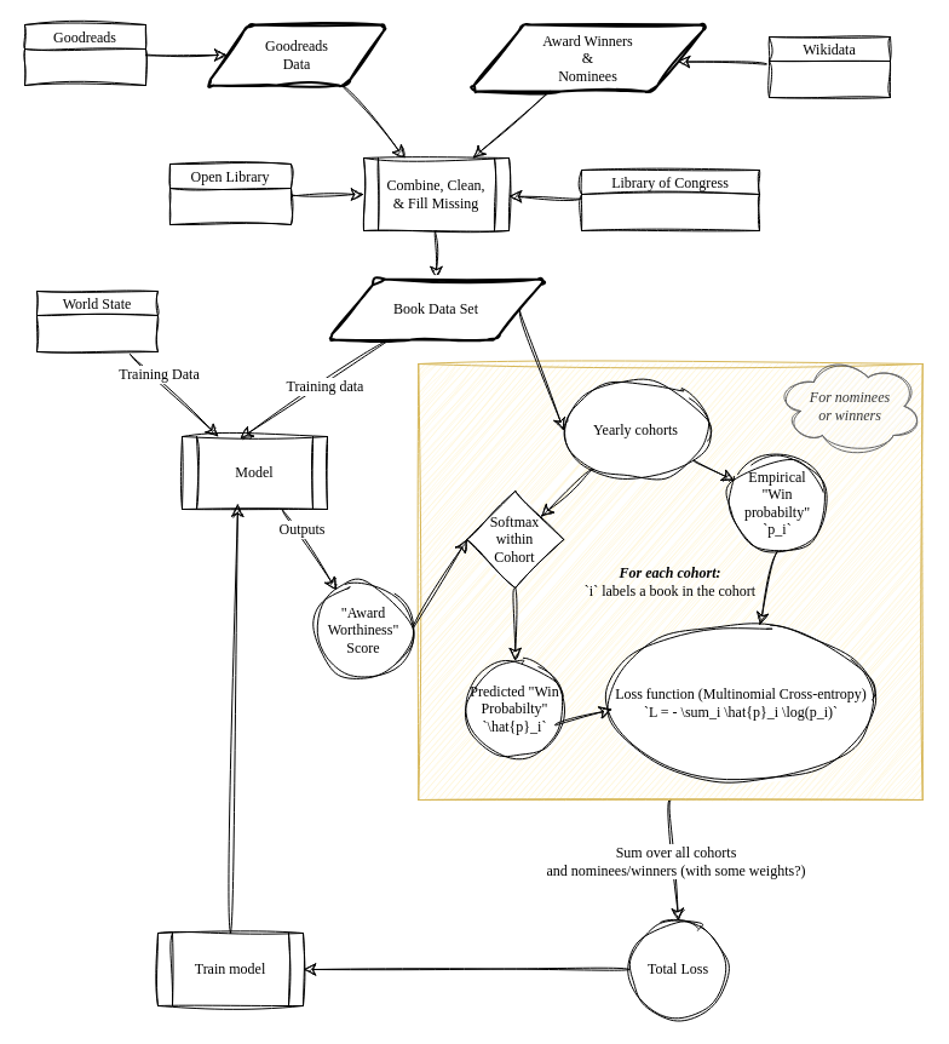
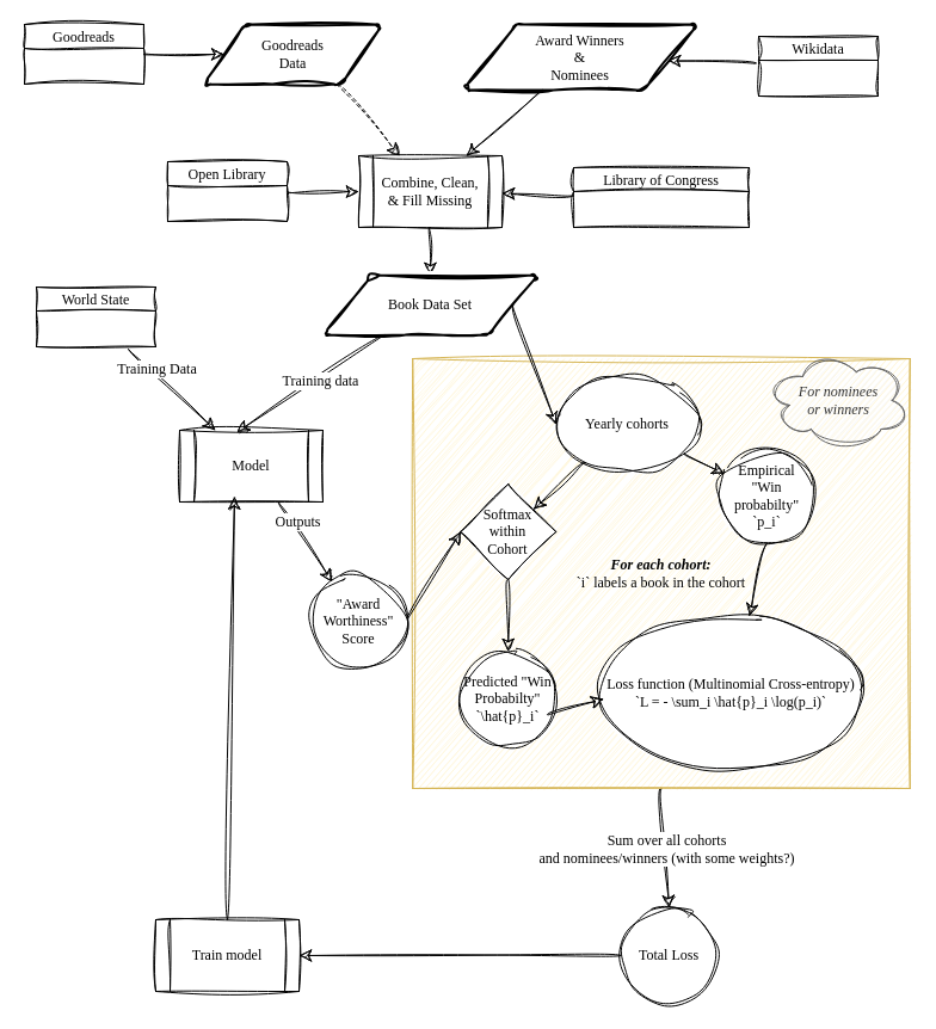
  <mxCell id="0" />
  <mxCell id="1" parent="0" />
  <mxCell id="2" style="edgeStyle=none;curved=1;rounded=0;sketch=1;hachureGap=4;jiggle=2;curveFitting=1;orthogonalLoop=1;jettySize=auto;html=1;exitX=0.5;exitY=1;exitDx=0;exitDy=0;fontFamily=Architects Daughter;fontSource=https%3A%2F%2Ffonts.googleapis.com%2Fcss%3Ffamily%3DArchitects%2BDaughter;fontSize=12;startSize=8;endSize=8;entryX=0.5;entryY=0;entryDx=0;entryDy=0;" edge="1" parent="1" source="4" target="43"><mxGeometry relative="1" as="geometry"><mxPoint x="688" y="710" as="targetPoint" /></mxGeometry></mxCell>
  <mxCell id="3" value="Sum over all cohorts&lt;div&gt;and nominees/winners (with some weights?)&lt;/div&gt;" style="edgeLabel;html=1;align=center;verticalAlign=middle;resizable=0;points=[];fontSize=12;sketch=1;hachureGap=4;jiggle=2;curveFitting=1;fontFamily=Architects Daughter;fontSource=https%3A%2F%2Ffonts.googleapis.com%2Fcss%3Ffamily%3DArchitects%2BDaughter;" vertex="1" connectable="0" parent="2"><mxGeometry x="0.011" y="1" relative="1" as="geometry"><mxPoint as="offset" /></mxGeometry></mxCell>
  <mxCell id="4" value="&lt;i&gt;&lt;b&gt;For each cohort:&lt;/b&gt;&lt;/i&gt;&lt;div&gt;`i` labels a book in the cohort&lt;/div&gt;" style="whiteSpace=wrap;html=1;aspect=fixed;sketch=1;hachureGap=4;jiggle=2;curveFitting=1;fontFamily=Architects Daughter;fontSource=https%3A%2F%2Ffonts.googleapis.com%2Fcss%3Ffamily%3DArchitects%2BDaughter;container=1;fillColor=#fff2cc;strokeColor=#d6b656;glass=0;" vertex="1" parent="1"><mxGeometry x="345.25" y="300" width="416.5" height="360" as="geometry" /></mxCell>
  <mxCell id="5" value="Softmax&lt;div&gt;within&lt;/div&gt;&lt;div&gt;Cohort&lt;/div&gt;" style="rhombus;whiteSpace=wrap;html=1;sketch=1;hachureGap=4;jiggle=2;curveFitting=1;fontFamily=Architects Daughter;fontSource=https%3A%2F%2Ffonts.googleapis.com%2Fcss%3Ffamily%3DArchitects%2BDaughter;" vertex="1" parent="4"><mxGeometry x="40" y="105" width="80" height="80" as="geometry" /></mxCell>
  <mxCell id="6" value="Loss function (Multinomial Cross-entropy)&lt;div&gt;&lt;div&gt;`L = - \sum_i \hat{p}_i \log(p_i)`&lt;/div&gt;&lt;/div&gt;" style="ellipse;whiteSpace=wrap;html=1;sketch=1;hachureGap=4;jiggle=2;curveFitting=1;fontFamily=Architects Daughter;fontSource=https%3A%2F%2Ffonts.googleapis.com%2Fcss%3Ffamily%3DArchitects%2BDaughter;" vertex="1" parent="4"><mxGeometry x="156.5" y="215" width="220" height="130" as="geometry" /></mxCell>
  <mxCell id="7" value="Predicted &quot;Win Probabilty&quot;&lt;div&gt;`\hat{p}_i`&lt;/div&gt;" style="ellipse;whiteSpace=wrap;html=1;aspect=fixed;sketch=1;hachureGap=4;jiggle=2;curveFitting=1;fontFamily=Architects Daughter;fontSource=https%3A%2F%2Ffonts.googleapis.com%2Fcss%3Ffamily%3DArchitects%2BDaughter;" vertex="1" parent="4"><mxGeometry x="40" y="245" width="80" height="80" as="geometry" /></mxCell>
  <mxCell id="8" style="edgeStyle=none;curved=1;rounded=0;sketch=1;hachureGap=4;jiggle=2;curveFitting=1;orthogonalLoop=1;jettySize=auto;html=1;exitX=0.913;exitY=0.669;exitDx=0;exitDy=0;fontFamily=Architects Daughter;fontSource=https%3A%2F%2Ffonts.googleapis.com%2Fcss%3Ffamily%3DArchitects%2BDaughter;fontSize=12;startSize=8;endSize=8;exitPerimeter=0;" edge="1" parent="4" source="7"><mxGeometry relative="1" as="geometry"><mxPoint x="160" y="285" as="targetPoint" /></mxGeometry></mxCell>
  <mxCell id="9" value="Empirical&lt;div&gt;&quot;Win probabilty&quot;&lt;/div&gt;&lt;div&gt;`p_i`&lt;/div&gt;" style="ellipse;whiteSpace=wrap;html=1;aspect=fixed;sketch=1;hachureGap=4;jiggle=2;curveFitting=1;fontFamily=Architects Daughter;fontSource=https%3A%2F%2Ffonts.googleapis.com%2Fcss%3Ffamily%3DArchitects%2BDaughter;" vertex="1" parent="4"><mxGeometry x="256.5" y="75" width="80" height="80" as="geometry" /></mxCell>
  <mxCell id="10" style="edgeStyle=none;curved=1;rounded=0;sketch=1;hachureGap=4;jiggle=2;curveFitting=1;orthogonalLoop=1;jettySize=auto;html=1;exitX=0.5;exitY=1;exitDx=0;exitDy=0;fontFamily=Architects Daughter;fontSource=https%3A%2F%2Ffonts.googleapis.com%2Fcss%3Ffamily%3DArchitects%2BDaughter;fontSize=12;startSize=8;endSize=8;" edge="1" parent="4" source="9" target="6"><mxGeometry relative="1" as="geometry" /></mxCell>
  <mxCell id="11" value="Yearly cohorts" style="ellipse;whiteSpace=wrap;html=1;sketch=1;hachureGap=4;jiggle=2;curveFitting=1;fontFamily=Architects Daughter;fontSource=https%3A%2F%2Ffonts.googleapis.com%2Fcss%3Ffamily%3DArchitects%2BDaughter;" vertex="1" parent="4"><mxGeometry x="120" y="15" width="120" height="80" as="geometry" /></mxCell>
  <mxCell id="12" style="edgeStyle=none;curved=1;rounded=0;sketch=1;hachureGap=4;jiggle=2;curveFitting=1;orthogonalLoop=1;jettySize=auto;html=1;entryX=0.5;entryY=0;entryDx=0;entryDy=0;fontFamily=Architects Daughter;fontSource=https%3A%2F%2Ffonts.googleapis.com%2Fcss%3Ffamily%3DArchitects%2BDaughter;fontSize=12;startSize=8;endSize=8;" edge="1" parent="4" source="5" target="7"><mxGeometry relative="1" as="geometry" /></mxCell>
  <mxCell id="13" style="edgeStyle=none;curved=1;rounded=0;sketch=1;hachureGap=4;jiggle=2;curveFitting=1;orthogonalLoop=1;jettySize=auto;html=1;fontFamily=Architects Daughter;fontSource=https%3A%2F%2Ffonts.googleapis.com%2Fcss%3Ffamily%3DArchitects%2BDaughter;fontSize=12;startSize=8;endSize=8;" edge="1" parent="4" source="11" target="5"><mxGeometry relative="1" as="geometry" /></mxCell>
  <mxCell id="14" style="edgeStyle=none;curved=1;rounded=0;sketch=1;hachureGap=4;jiggle=2;curveFitting=1;orthogonalLoop=1;jettySize=auto;html=1;fontFamily=Architects Daughter;fontSource=https%3A%2F%2Ffonts.googleapis.com%2Fcss%3Ffamily%3DArchitects%2BDaughter;fontSize=12;startSize=8;endSize=8;" edge="1" parent="4" source="11" target="9"><mxGeometry relative="1" as="geometry" /></mxCell>
  <mxCell id="15" value="&lt;i&gt;For nominees&lt;/i&gt;&lt;div&gt;&lt;i&gt;or winners&lt;/i&gt;&lt;/div&gt;" style="ellipse;shape=cloud;whiteSpace=wrap;html=1;sketch=1;hachureGap=4;jiggle=2;curveFitting=1;fontFamily=Architects Daughter;fontSource=https%3A%2F%2Ffonts.googleapis.com%2Fcss%3Ffamily%3DArchitects%2BDaughter;fillColor=#f5f5f5;fontColor=#333333;strokeColor=#666666;shadow=0;" vertex="1" parent="4"><mxGeometry x="296.5" y="-5" width="120" height="80" as="geometry" /></mxCell>
- <mxCell id="16" style="edgeStyle=none;curved=1;rounded=0;sketch=1;hachureGap=4;jiggle=2;curveFitting=1;orthogonalLoop=1;jettySize=auto;html=1;exitX=0.75;exitY=1;exitDx=0;exitDy=0;fontFamily=Architects Daughter;fontSource=https%3A%2F%2Ffonts.googleapis.com%2Fcss%3Ffamily%3DArchitects%2BDaughter;fontSize=12;startSize=8;endSize=8;" edge="1" parent="1" source="17" target="29"><mxGeometry relative="1" as="geometry" /></mxCell>
+ <mxCell id="16" style="edgeStyle=none;curved=1;rounded=0;sketch=1;hachureGap=4;jiggle=2;curveFitting=1;orthogonalLoop=1;jettySize=auto;html=1;exitX=0.75;exitY=1;exitDx=0;exitDy=0;fontFamily=Architects Daughter;fontSource=https%3A%2F%2Ffonts.googleapis.com%2Fcss%3Ffamily%3DArchitects%2BDaughter;fontSize=12;startSize=8;endSize=8;dashed=1;" edge="1" parent="1" source="17" target="29"><mxGeometry relative="1" as="geometry" /></mxCell>
  <mxCell id="17" value="Goodreads&lt;div&gt;Data&lt;/div&gt;" style="shape=parallelogram;html=1;strokeWidth=2;perimeter=parallelogramPerimeter;whiteSpace=wrap;rounded=1;arcSize=12;size=0.23;sketch=1;hachureGap=4;jiggle=2;curveFitting=1;fontFamily=Architects Daughter;fontSource=https%3A%2F%2Ffonts.googleapis.com%2Fcss%3Ffamily%3DArchitects%2BDaughter;" vertex="1" parent="1"><mxGeometry x="170" y="20" width="150" height="50" as="geometry" /></mxCell>
  <mxCell id="18" style="edgeStyle=none;curved=1;rounded=0;sketch=1;hachureGap=4;jiggle=2;curveFitting=1;orthogonalLoop=1;jettySize=auto;html=1;fontFamily=Architects Daughter;fontSource=https%3A%2F%2Ffonts.googleapis.com%2Fcss%3Ffamily%3DArchitects%2BDaughter;fontSize=12;startSize=8;endSize=8;" edge="1" parent="1" source="19" target="17"><mxGeometry relative="1" as="geometry" /></mxCell>
  <mxCell id="19" value="Goodreads" style="swimlane;fontStyle=0;childLayout=stackLayout;horizontal=1;startSize=20;fillColor=#ffffff;horizontalStack=0;resizeParent=1;resizeParentMax=0;resizeLast=0;collapsible=0;marginBottom=0;swimlaneFillColor=#ffffff;sketch=1;hachureGap=4;jiggle=2;curveFitting=1;fontFamily=Architects Daughter;fontSource=https%3A%2F%2Ffonts.googleapis.com%2Fcss%3Ffamily%3DArchitects%2BDaughter;" vertex="1" parent="1"><mxGeometry x="20" y="20" width="100" height="50" as="geometry" /></mxCell>
  <mxCell id="20" style="edgeStyle=none;curved=1;rounded=0;sketch=1;hachureGap=4;jiggle=2;curveFitting=1;orthogonalLoop=1;jettySize=auto;html=1;fontFamily=Architects Daughter;fontSource=https%3A%2F%2Ffonts.googleapis.com%2Fcss%3Ffamily%3DArchitects%2BDaughter;fontSize=12;startSize=8;endSize=8;" edge="1" parent="1" source="21" target="29"><mxGeometry relative="1" as="geometry" /></mxCell>
  <mxCell id="21" value="Open Library" style="swimlane;fontStyle=0;childLayout=stackLayout;horizontal=1;startSize=20;fillColor=#ffffff;horizontalStack=0;resizeParent=1;resizeParentMax=0;resizeLast=0;collapsible=0;marginBottom=0;swimlaneFillColor=#ffffff;sketch=1;hachureGap=4;jiggle=2;curveFitting=1;fontFamily=Architects Daughter;fontSource=https%3A%2F%2Ffonts.googleapis.com%2Fcss%3Ffamily%3DArchitects%2BDaughter;" vertex="1" parent="1"><mxGeometry x="140" y="135" width="100" height="50" as="geometry" /></mxCell>
  <mxCell id="22" style="edgeStyle=none;curved=1;rounded=0;sketch=1;hachureGap=4;jiggle=2;curveFitting=1;orthogonalLoop=1;jettySize=auto;html=1;fontFamily=Architects Daughter;fontSource=https%3A%2F%2Ffonts.googleapis.com%2Fcss%3Ffamily%3DArchitects%2BDaughter;fontSize=12;startSize=8;endSize=8;" edge="1" parent="1" source="23" target="29"><mxGeometry relative="1" as="geometry" /></mxCell>
  <mxCell id="23" value="Library of Congress" style="swimlane;fontStyle=0;childLayout=stackLayout;horizontal=1;startSize=20;fillColor=#ffffff;horizontalStack=0;resizeParent=1;resizeParentMax=0;resizeLast=0;collapsible=0;marginBottom=0;swimlaneFillColor=#ffffff;sketch=1;hachureGap=4;jiggle=2;curveFitting=1;fontFamily=Architects Daughter;fontSource=https%3A%2F%2Ffonts.googleapis.com%2Fcss%3Ffamily%3DArchitects%2BDaughter;" vertex="1" parent="1"><mxGeometry x="480" y="140" width="147" height="50" as="geometry" /></mxCell>
  <mxCell id="24" style="edgeStyle=none;curved=1;rounded=0;sketch=1;hachureGap=4;jiggle=2;curveFitting=1;orthogonalLoop=1;jettySize=auto;html=1;entryX=0.75;entryY=0;entryDx=0;entryDy=0;fontFamily=Architects Daughter;fontSource=https%3A%2F%2Ffonts.googleapis.com%2Fcss%3Ffamily%3DArchitects%2BDaughter;fontSize=12;startSize=8;endSize=8;" edge="1" parent="1" source="25" target="29"><mxGeometry relative="1" as="geometry" /></mxCell>
  <mxCell id="25" value="Award Winners&lt;div&gt;&amp;amp;&lt;/div&gt;&lt;div&gt;Nominees&lt;/div&gt;" style="shape=parallelogram;html=1;strokeWidth=2;perimeter=parallelogramPerimeter;whiteSpace=wrap;rounded=1;arcSize=12;size=0.23;sketch=1;hachureGap=4;jiggle=2;curveFitting=1;fontFamily=Architects Daughter;fontSource=https%3A%2F%2Ffonts.googleapis.com%2Fcss%3Ffamily%3DArchitects%2BDaughter;" vertex="1" parent="1"><mxGeometry x="387" y="20" width="197" height="55" as="geometry" /></mxCell>
  <mxCell id="26" style="edgeStyle=none;curved=1;rounded=0;sketch=1;hachureGap=4;jiggle=2;curveFitting=1;orthogonalLoop=1;jettySize=auto;html=1;fontFamily=Architects Daughter;fontSource=https%3A%2F%2Ffonts.googleapis.com%2Fcss%3Ffamily%3DArchitects%2BDaughter;fontSize=12;startSize=8;endSize=8;" edge="1" parent="1" source="27" target="25"><mxGeometry relative="1" as="geometry" /></mxCell>
  <mxCell id="27" value="Wikidata" style="swimlane;fontStyle=0;childLayout=stackLayout;horizontal=1;startSize=20;fillColor=#ffffff;horizontalStack=0;resizeParent=1;resizeParentMax=0;resizeLast=0;collapsible=0;marginBottom=0;swimlaneFillColor=#ffffff;sketch=1;hachureGap=4;jiggle=2;curveFitting=1;fontFamily=Architects Daughter;fontSource=https%3A%2F%2Ffonts.googleapis.com%2Fcss%3Ffamily%3DArchitects%2BDaughter;" vertex="1" parent="1"><mxGeometry x="635" y="30" width="100" height="50" as="geometry" /></mxCell>
  <mxCell id="28" style="edgeStyle=none;curved=1;rounded=0;sketch=1;hachureGap=4;jiggle=2;curveFitting=1;orthogonalLoop=1;jettySize=auto;html=1;entryX=0.5;entryY=0;entryDx=0;entryDy=0;fontFamily=Architects Daughter;fontSource=https%3A%2F%2Ffonts.googleapis.com%2Fcss%3Ffamily%3DArchitects%2BDaughter;fontSize=12;startSize=8;endSize=8;" edge="1" parent="1" source="29" target="31"><mxGeometry relative="1" as="geometry" /></mxCell>
  <mxCell id="29" value="Combine, Clean,&lt;div&gt;&amp;amp; Fill Missing&lt;/div&gt;" style="shape=process;whiteSpace=wrap;html=1;backgroundOutline=1;sketch=1;hachureGap=4;jiggle=2;curveFitting=1;fontFamily=Architects Daughter;fontSource=https%3A%2F%2Ffonts.googleapis.com%2Fcss%3Ffamily%3DArchitects%2BDaughter;" vertex="1" parent="1"><mxGeometry x="300" y="130" width="120" height="60" as="geometry" /></mxCell>
  <mxCell id="30" style="edgeStyle=none;curved=1;rounded=0;sketch=1;hachureGap=4;jiggle=2;curveFitting=1;orthogonalLoop=1;jettySize=auto;html=1;exitX=1;exitY=0.5;exitDx=0;exitDy=0;entryX=0;entryY=0.5;entryDx=0;entryDy=0;fontFamily=Architects Daughter;fontSource=https%3A%2F%2Ffonts.googleapis.com%2Fcss%3Ffamily%3DArchitects%2BDaughter;fontSize=12;startSize=8;endSize=8;" edge="1" parent="1" source="31" target="11"><mxGeometry relative="1" as="geometry" /></mxCell>
  <mxCell id="31" value="Book Data Set" style="shape=parallelogram;html=1;strokeWidth=2;perimeter=parallelogramPerimeter;whiteSpace=wrap;rounded=1;arcSize=12;size=0.23;sketch=1;hachureGap=4;jiggle=2;curveFitting=1;fontFamily=Architects Daughter;fontSource=https%3A%2F%2Ffonts.googleapis.com%2Fcss%3Ffamily%3DArchitects%2BDaughter;" vertex="1" parent="1"><mxGeometry x="270" y="230" width="180" height="50" as="geometry" /></mxCell>
  <mxCell id="32" style="edgeStyle=none;curved=1;rounded=0;sketch=1;hachureGap=4;jiggle=2;curveFitting=1;orthogonalLoop=1;jettySize=auto;html=1;exitX=0.692;exitY=1.008;exitDx=0;exitDy=0;fontFamily=Architects Daughter;fontSource=https%3A%2F%2Ffonts.googleapis.com%2Fcss%3Ffamily%3DArchitects%2BDaughter;fontSize=12;startSize=8;endSize=8;exitPerimeter=0;" edge="1" parent="1" source="34" target="41"><mxGeometry relative="1" as="geometry" /></mxCell>
  <mxCell id="33" value="Outputs" style="edgeLabel;html=1;align=center;verticalAlign=middle;resizable=0;points=[];fontSize=12;sketch=1;hachureGap=4;jiggle=2;curveFitting=1;fontFamily=Architects Daughter;fontSource=https%3A%2F%2Ffonts.googleapis.com%2Fcss%3Ffamily%3DArchitects%2BDaughter;" vertex="1" connectable="0" parent="32"><mxGeometry x="-0.467" y="4" relative="1" as="geometry"><mxPoint y="1" as="offset" /></mxGeometry></mxCell>
  <mxCell id="34" value="Model" style="shape=process;whiteSpace=wrap;html=1;backgroundOutline=1;sketch=1;hachureGap=4;jiggle=2;curveFitting=1;fontFamily=Architects Daughter;fontSource=https%3A%2F%2Ffonts.googleapis.com%2Fcss%3Ffamily%3DArchitects%2BDaughter;" vertex="1" parent="1"><mxGeometry x="150" y="360" width="120" height="60" as="geometry" /></mxCell>
  <mxCell id="35" style="edgeStyle=none;curved=1;rounded=0;sketch=1;hachureGap=4;jiggle=2;curveFitting=1;orthogonalLoop=1;jettySize=auto;html=1;entryX=0.4;entryY=0.025;entryDx=0;entryDy=0;entryPerimeter=0;fontFamily=Architects Daughter;fontSource=https%3A%2F%2Ffonts.googleapis.com%2Fcss%3Ffamily%3DArchitects%2BDaughter;fontSize=12;startSize=8;endSize=8;" edge="1" parent="1" source="31" target="34"><mxGeometry relative="1" as="geometry" /></mxCell>
  <mxCell id="36" value="Training data" style="edgeLabel;html=1;align=center;verticalAlign=middle;resizable=0;points=[];fontSize=12;sketch=1;hachureGap=4;jiggle=2;curveFitting=1;fontFamily=Architects Daughter;fontSource=https%3A%2F%2Ffonts.googleapis.com%2Fcss%3Ffamily%3DArchitects%2BDaughter;" vertex="1" connectable="0" parent="35"><mxGeometry x="-0.103" y="2" relative="1" as="geometry"><mxPoint as="offset" /></mxGeometry></mxCell>
  <mxCell id="37" style="edgeStyle=none;curved=1;rounded=0;sketch=1;hachureGap=4;jiggle=2;curveFitting=1;orthogonalLoop=1;jettySize=auto;html=1;entryX=0.25;entryY=0;entryDx=0;entryDy=0;fontFamily=Architects Daughter;fontSource=https%3A%2F%2Ffonts.googleapis.com%2Fcss%3Ffamily%3DArchitects%2BDaughter;fontSize=12;startSize=8;endSize=8;" edge="1" parent="1" source="39" target="34"><mxGeometry relative="1" as="geometry" /></mxCell>
  <mxCell id="38" value="Training Data" style="edgeLabel;html=1;align=center;verticalAlign=middle;resizable=0;points=[];fontSize=12;sketch=1;hachureGap=4;jiggle=2;curveFitting=1;fontFamily=Architects Daughter;fontSource=https%3A%2F%2Ffonts.googleapis.com%2Fcss%3Ffamily%3DArchitects%2BDaughter;" vertex="1" connectable="0" parent="37"><mxGeometry x="-0.407" y="3" relative="1" as="geometry"><mxPoint as="offset" /></mxGeometry></mxCell>
  <mxCell id="39" value="World State" style="swimlane;fontStyle=0;childLayout=stackLayout;horizontal=1;startSize=20;fillColor=#ffffff;horizontalStack=0;resizeParent=1;resizeParentMax=0;resizeLast=0;collapsible=0;marginBottom=0;swimlaneFillColor=#ffffff;sketch=1;hachureGap=4;jiggle=2;curveFitting=1;fontFamily=Architects Daughter;fontSource=https%3A%2F%2Ffonts.googleapis.com%2Fcss%3Ffamily%3DArchitects%2BDaughter;" vertex="1" parent="1"><mxGeometry x="30" y="240" width="100" height="50" as="geometry" /></mxCell>
  <mxCell id="40" style="edgeStyle=none;curved=1;rounded=0;sketch=1;hachureGap=4;jiggle=2;curveFitting=1;orthogonalLoop=1;jettySize=auto;html=1;exitX=1;exitY=0.5;exitDx=0;exitDy=0;entryX=0;entryY=0.5;entryDx=0;entryDy=0;fontFamily=Architects Daughter;fontSource=https%3A%2F%2Ffonts.googleapis.com%2Fcss%3Ffamily%3DArchitects%2BDaughter;fontSize=12;startSize=8;endSize=8;" edge="1" parent="1" source="41" target="5"><mxGeometry relative="1" as="geometry" /></mxCell>
  <mxCell id="41" value="&quot;Award Worthiness&quot;&lt;div&gt;Score&lt;/div&gt;" style="ellipse;whiteSpace=wrap;html=1;aspect=fixed;sketch=1;hachureGap=4;jiggle=2;curveFitting=1;fontFamily=Architects Daughter;fontSource=https%3A%2F%2Ffonts.googleapis.com%2Fcss%3Ffamily%3DArchitects%2BDaughter;" vertex="1" parent="1"><mxGeometry x="260" y="480" width="80" height="80" as="geometry" /></mxCell>
  <mxCell id="42" style="edgeStyle=none;curved=1;rounded=0;sketch=1;hachureGap=4;jiggle=2;curveFitting=1;orthogonalLoop=1;jettySize=auto;html=1;exitX=0;exitY=0.5;exitDx=0;exitDy=0;entryX=1;entryY=0.5;entryDx=0;entryDy=0;fontFamily=Architects Daughter;fontSource=https%3A%2F%2Ffonts.googleapis.com%2Fcss%3Ffamily%3DArchitects%2BDaughter;fontSize=12;startSize=8;endSize=8;" edge="1" parent="1" source="43" target="44"><mxGeometry relative="1" as="geometry" /></mxCell>
  <mxCell id="43" value="Total Loss" style="ellipse;whiteSpace=wrap;html=1;aspect=fixed;sketch=1;hachureGap=4;jiggle=2;curveFitting=1;fontFamily=Architects Daughter;fontSource=https%3A%2F%2Ffonts.googleapis.com%2Fcss%3Ffamily%3DArchitects%2BDaughter;" vertex="1" parent="1"><mxGeometry x="520" y="760" width="80" height="80" as="geometry" /></mxCell>
  <mxCell id="44" value="Train model" style="shape=process;whiteSpace=wrap;html=1;backgroundOutline=1;sketch=1;hachureGap=4;jiggle=2;curveFitting=1;fontFamily=Architects Daughter;fontSource=https%3A%2F%2Ffonts.googleapis.com%2Fcss%3Ffamily%3DArchitects%2BDaughter;" vertex="1" parent="1"><mxGeometry x="130" y="770" width="120" height="60" as="geometry" /></mxCell>
  <mxCell id="45" style="edgeStyle=none;curved=1;rounded=0;sketch=1;hachureGap=4;jiggle=2;curveFitting=1;orthogonalLoop=1;jettySize=auto;html=1;exitX=0.5;exitY=0;exitDx=0;exitDy=0;entryX=0.383;entryY=0.925;entryDx=0;entryDy=0;entryPerimeter=0;fontFamily=Architects Daughter;fontSource=https%3A%2F%2Ffonts.googleapis.com%2Fcss%3Ffamily%3DArchitects%2BDaughter;fontSize=12;startSize=8;endSize=8;" edge="1" parent="1" source="44" target="34"><mxGeometry relative="1" as="geometry" /></mxCell>
